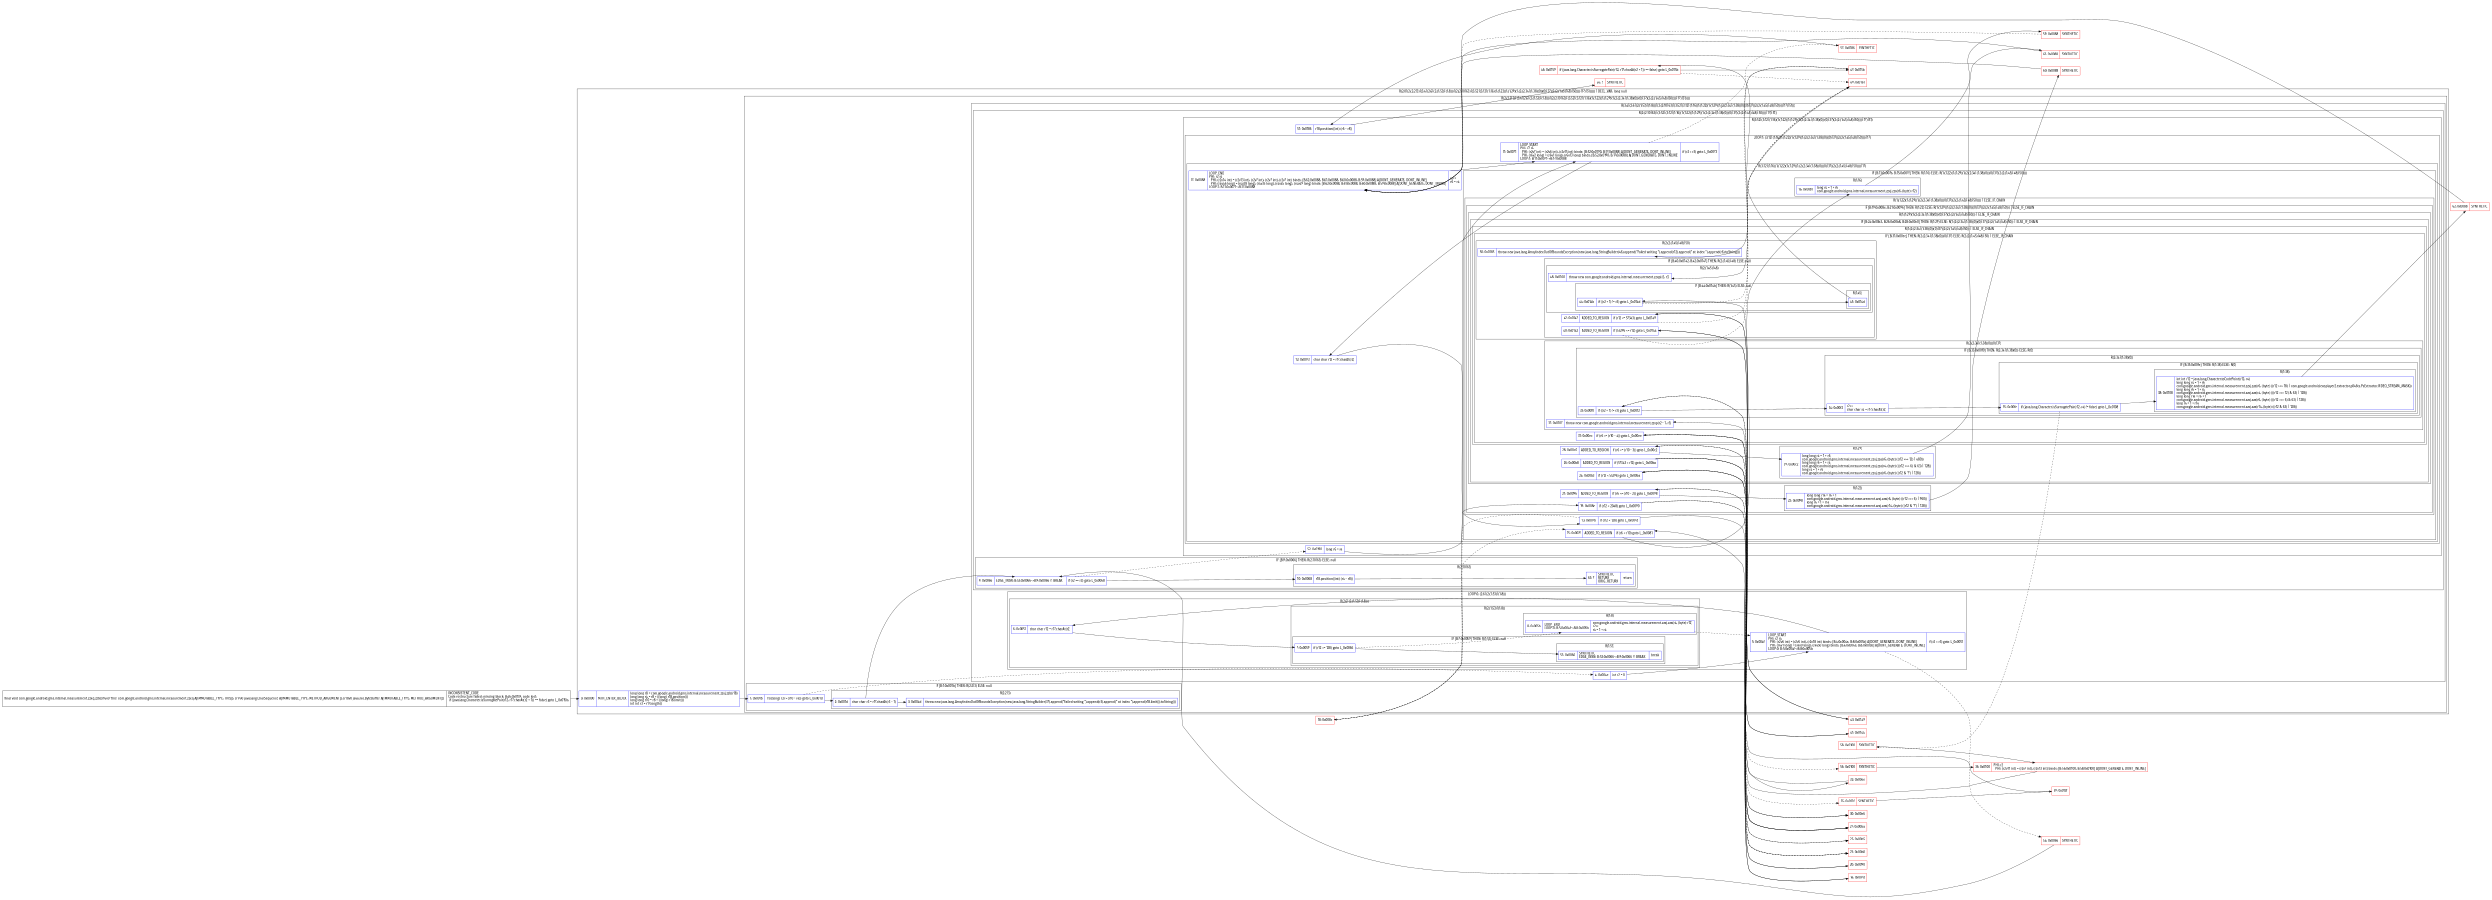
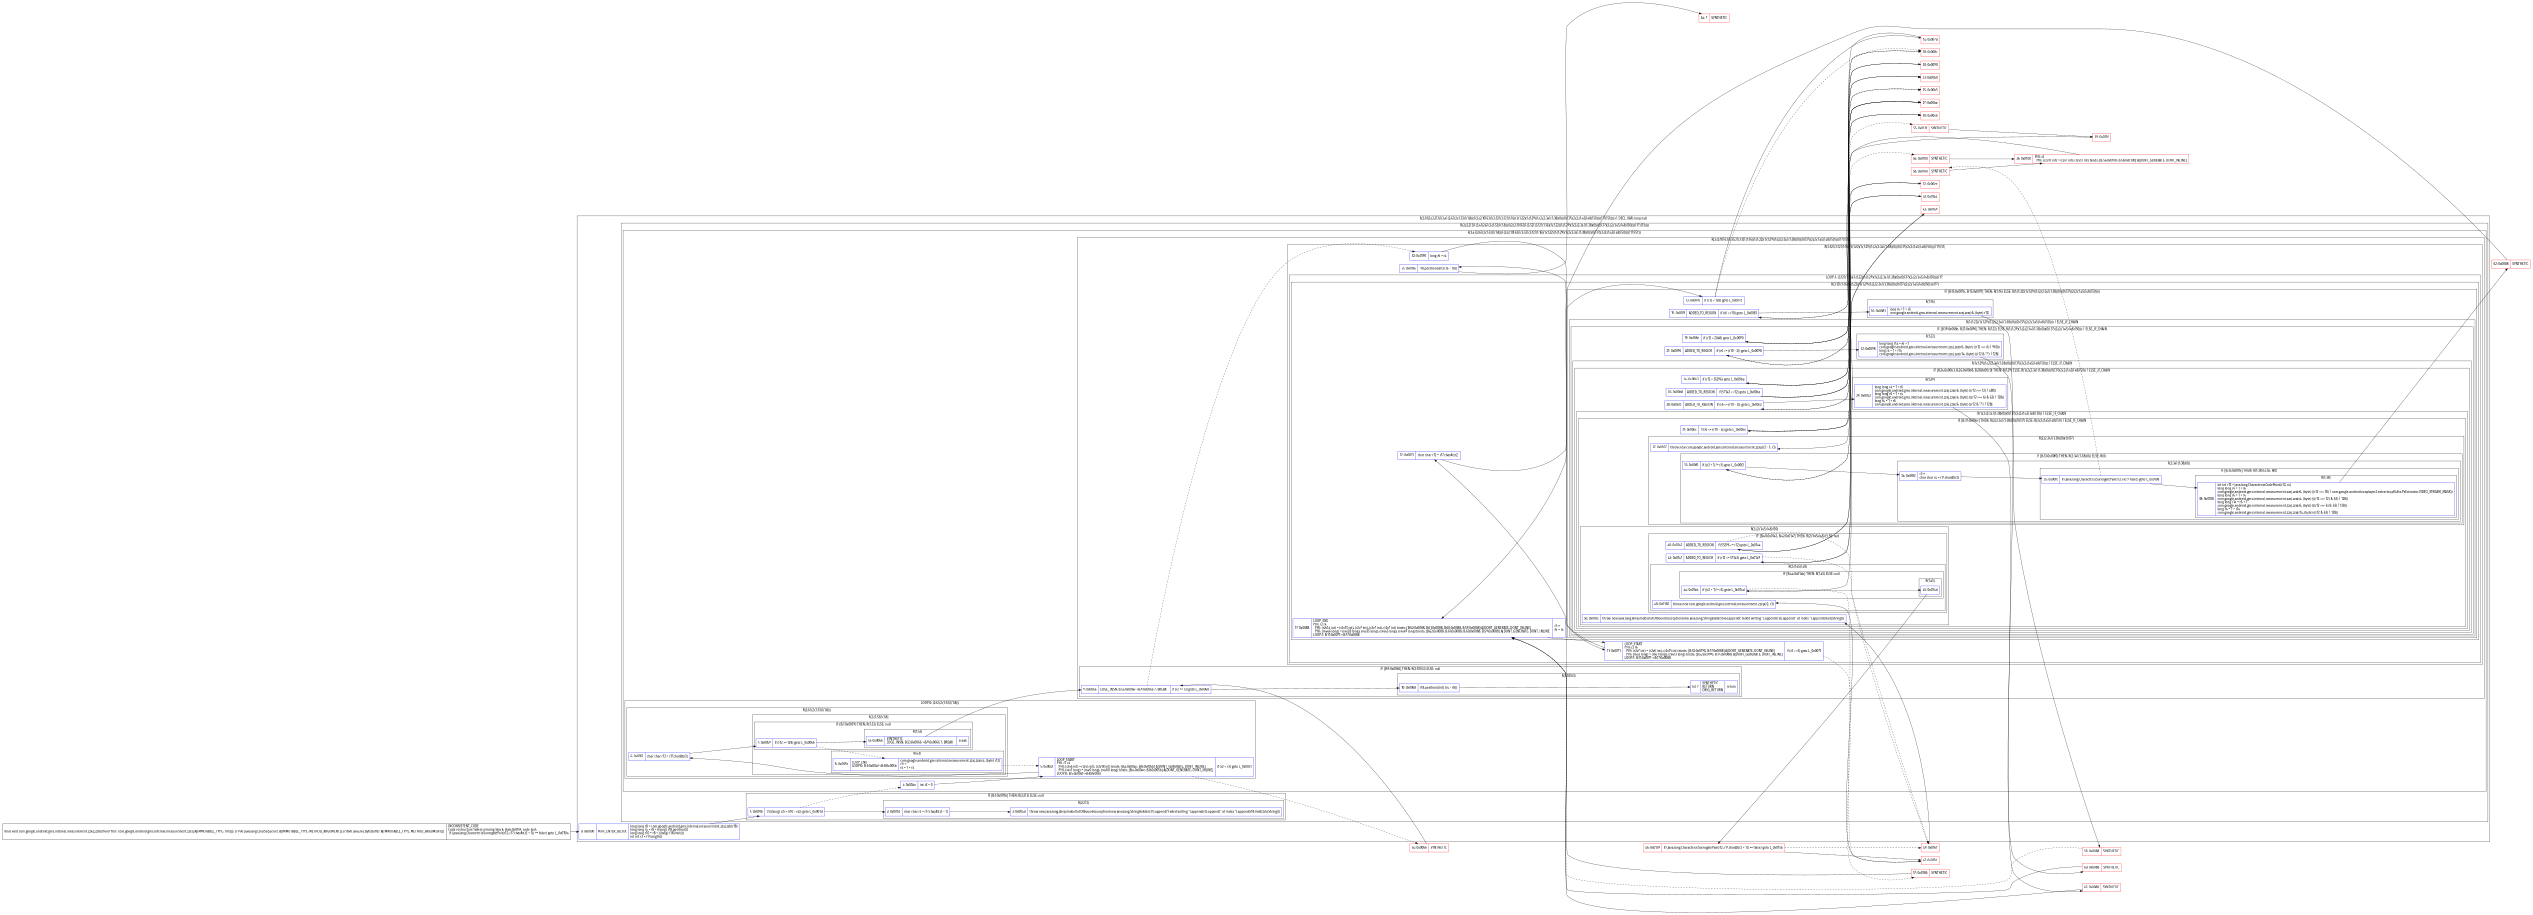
  digraph {
    fontname="Fira Sans"
    rankdir=LR
    node [color=blue fontname="Fira Sans" shape=record]
    edge [fontname="Fira Sans"]
    n1 [label="{2\:\ 0x001d|char char r3 = r17.charAt(r3 \- 1)\l}"]
    n2 [label="{3\:\ 0x004d|throw new java.lang.ArrayIndexOutOfBoundsException(new java.lang.StringBuilder(37).append(\"Failed writing \").append(r3).append(\" at index \").append(r18.limit()).toString())\l}"]
    n3 [label="{1\:\ 0x001b|if (((long) r3) \> (r10 \- r4)) goto L_0x001d\l}"]
    n4 [label="{53\:\ 0x0066|SYNTHETIC\lEDGE_INSN: B:53:0x0066\-\>B:9:0x0066 ?: BREAK  \l|break\l}"]
    n5 [label="{7\:\ 0x0059|if (r12 \>= 128) goto L_0x0066\l}"]
    n6 [label="{8\:\ 0x005b|LOOP_END\lLOOP:0: B:5:0x004f\-\>B:8:0x005b\l|com.google.android.gms.internal.measurement.zzxj.zza(r4, (byte) r12)\lr2++\lr4 = 1 + r4\l}"]
    n7 [label="{6\:\ 0x0051|char char r12 = r17.charAt(r2)\l}"]
    n8 [label="{5\:\ 0x004f|LOOP_START\lPHI: r2 r4 \l  PHI: (r2v6 int) = (r2v5 int), (r2v18 int) binds: [B:4:0x004e, B:8:0x005b] A[DONT_GENERATE, DONT_INLINE]\l  PHI: (r4v1 long) = (r4v0 long), (r4v50 long) binds: [B:4:0x004e, B:8:0x005b] A[DONT_GENERATE, DONT_INLINE]\lLOOP:0: B:5:0x004f\-\>B:8:0x005b\l|if (r2 \< r3) goto L_0x0051\l}"]
    n9 [label="{10\:\ 0x0068|r18.position((int) (r4 \- r8))\l}"]
    n10 [label="{63\:\ ?|SYNTHETIC\lRETURN\lORIG_RETURN\l|return\l}"]
    n11 [label="{9\:\ 0x0066|EDGE_INSN: B:53:0x0066\-\>B:9:0x0066 ?: BREAK  \l|if (r2 == r3) goto L_0x0068\l}"]
    n12 [label="{16\:\ 0x0081|long r4 = 1 + r6\lcom.google.android.gms.internal.measurement.zzxj.zza(r6, (byte) r12)\l}"]
    n13 [label="{22\:\ 0x0098|long long r14 = r6 + 1\lcom.google.android.gms.internal.measurement.zzxj.zza(r6, (byte) ((r12 \>\>\> 6) \| 960))\llong r4 = 1 + r14\lcom.google.android.gms.internal.measurement.zzxj.zza(r14, (byte) ((r12 & '?') \| 128))\l}"]
    n14 [label="{29\:\ 0x00c2|long long r4 = 1 + r6\lcom.google.android.gms.internal.measurement.zzxj.zza(r6, (byte) ((r12 \>\>\> 12) \| 480))\llong long r6 = 1 + r4\lcom.google.android.gms.internal.measurement.zzxj.zza(r4, (byte) (((r12 \>\>\> 6) & 63) \| 128))\llong r4 = 1 + r6\lcom.google.android.gms.internal.measurement.zzxj.zza(r6, (byte) ((r12 & '?') \| 128))\l}"]
    n15 [label="{38\:\ 0x0108|int int r12 = java.lang.Character.toCodePoint(r12, r4)\llong long r4 = 1 + r6\lcom.google.android.gms.internal.measurement.zzxj.zza(r6, (byte) ((r12 \>\>\> 18) \| com.google.android.exoplayer2.extractor.p046ts.PsExtractor.VIDEO_STREAM_MASK))\llong long r6 = 1 + r4\lcom.google.android.gms.internal.measurement.zzxj.zza(r4, (byte) (((r12 \>\>\> 12) & 63) \| 128))\llong long r14 = r6 + 1\lcom.google.android.gms.internal.measurement.zzxj.zza(r6, (byte) (((r12 \>\>\> 6) & 63) \| 128))\llong r4 = 1 + r14\lcom.google.android.gms.internal.measurement.zzxj.zza(r14, (byte) ((r12 & 63) \| 128))\l}"]
    n16 [label="{35\:\ 0x00fe|if (java.lang.Character.isSurrogatePair(r12, r4) != false) goto L_0x0108\l}"]
    n17 [label="{34\:\ 0x00f2|r2++\lchar char r4 = r17.charAt(r2)\l}"]
    n18 [label="{33\:\ 0x00f0|if ((r2 + 1) != r3) goto L_0x00f2\l}"]
    n19 [label="{37\:\ 0x0107|throw new com.google.android.gms.internal.measurement.zzxp(r2 \- 1, r3)\l}"]
    n20 [label="{45\:\ 0x014d}"]
    n21 [label="{44\:\ 0x014b|if ((r2 + 1) != r3) goto L_0x014d\l}"]
    n22 [label="{48\:\ 0x0160|throw new com.google.android.gms.internal.measurement.zzxp(r2, r3)\l}"]
    n23 [label="{40\:\ 0x0142|ADDED_TO_REGION\l|if (55296 \<= r12) goto L_0x0144\l}"]
    n24 [label="{42\:\ 0x0147|ADDED_TO_REGION\l|if (r12 \<= 57343) goto L_0x0149\l}"]
    n25 [label="{50\:\ 0x0185|throw new java.lang.ArrayIndexOutOfBoundsException(new java.lang.StringBuilder(46).append(\"Failed writing \").append(r12).append(\" at index \").append(r6).toString())\l}"]
    n26 [label="{31\:\ 0x00ec|if (r6 \<= (r10 \- 4)) goto L_0x00ee\l}"]
    n27 [label="{24\:\ 0x00b3|if (r12 \< 55296) goto L_0x00ba\l}"]
    n28 [label="{26\:\ 0x00b8|ADDED_TO_REGION\l|if (57343 \< r12) goto L_0x00ba\l}"]
    n29 [label="{28\:\ 0x00c0|ADDED_TO_REGION\l|if (r6 \<= (r10 \- 3)) goto L_0x00c2\l}"]
    n30 [label="{19\:\ 0x008e|if (r12 \< 2048) goto L_0x0090\l}"]
    n31 [label="{21\:\ 0x0096|ADDED_TO_REGION\l|if (r6 \<= (r10 \- 2)) goto L_0x0098\l}"]
    n32 [label="{13\:\ 0x007b|if (r12 \< 128) goto L_0x007d\l}"]
    n33 [label="{15\:\ 0x007f|ADDED_TO_REGION\l|if (r6 \< r10) goto L_0x0081\l}"]
    n34 [label="{12\:\ 0x0073|char char r12 = r17.charAt(r2)\l}"]
    n35 [label="{17\:\ 0x0088|LOOP_END\lPHI: r2 r4 \l  PHI: (r2v14 int) = (r2v13 int), (r2v7 int), (r2v7 int), (r2v7 int) binds: [B:62:0x0088, B:61:0x0088, B:60:0x0088, B:59:0x0088] A[DONT_GENERATE, DONT_INLINE]\l  PHI: (r4v46 long) = (r4v28 long), (r4v35 long), (r4v45 long), (r4v49 long) binds: [B:62:0x0088, B:61:0x0088, B:60:0x0088, B:59:0x0088] A[DONT_GENERATE, DONT_INLINE]\lLOOP:1: B:11:0x0071\-\>B:17:0x0088\l|r2++\lr6 = r4\l}"]
    n36 [label="{11\:\ 0x0071|LOOP_START\lPHI: r2 r6 \l  PHI: (r2v7 int) = (r2v6 int), (r2v15 int) binds: [B:52:0x0190, B:17:0x0088] A[DONT_GENERATE, DONT_INLINE]\l  PHI: (r6v2 long) = (r6v1 long), (r6v13 long) binds: [B:52:0x0190, B:17:0x0088] A[DONT_GENERATE, DONT_INLINE]\lLOOP:1: B:11:0x0071\-\>B:17:0x0088\l|if (r2 \< r3) goto L_0x0073\l}"]
    n37 [label="{52\:\ 0x0190|long r6 = r4\l}"]
    n38 [label="{51\:\ 0x0186|r18.position((int) (r6 \- r8))\l}"]
    n39 [label="{4\:\ 0x004e|int r2 = 0\l}"]
    n40 [label="{0\:\ 0x0000|MTH_ENTER_BLOCK\l|long long r8 = com.google.android.gms.internal.measurement.zzxj.zzb(r18)\llong long r4 = r8 + ((long) r18.position())\llong long r10 = r8 + ((long) r18.limit())\lint int r3 = r17.length()\l}"]
    n41 [color=red label="{54\:\ 0x0066|SYNTHETIC\l}"]
    n42 [color=red label="{59\:\ 0x0088|SYNTHETIC\l}"]
    n43 [color=red label="{60\:\ 0x0088|SYNTHETIC\l}"]
    n44 [color=red label="{61\:\ 0x0088|SYNTHETIC\l}"]
    n45 [color=red label="{62\:\ 0x0088|SYNTHETIC\l}"]
    n46 [color=red label="{58\:\ 0x0100|SYNTHETIC\l}"]
    n47 [color=red label="{56\:\ 0x0100|SYNTHETIC\l}"]
    n48 [color=red label="{46\:\ 0x0159|if (java.lang.Character.isSurrogatePair(r12, r17.charAt(r2 + 1)) == false) goto L_0x015b\l}"]
    n49 [color=red label="{47\:\ 0x015b}"]
    n50 [color=red label="{41\:\ 0x0144}"]
    n51 [color=red label="{49\:\ 0x0161}"]
    n52 [color=red label="{43\:\ 0x0149}"]
    n53 [color=red label="{32\:\ 0x00ee}"]
    n54 [color=red label="{55\:\ 0x013f|SYNTHETIC\l}"]
    n55 [color=red label="{25\:\ 0x00b5}"]
    n56 [color=red label="{27\:\ 0x00ba}"]
    n57 [color=red label="{30\:\ 0x00e6}"]
    n58 [color=red label="{20\:\ 0x0090}"]
    n59 [color=red label="{23\:\ 0x00b0}"]
    n60 [color=red label="{14\:\ 0x007d}"]
    n61 [color=red label="{18\:\ 0x008c}"]
    n62 [color=red label="{57\:\ 0x0186|SYNTHETIC\l}"]
    n63 [color=red label="{64\:\ ?|SYNTHETIC\l}"]
    n64 [color=red label="{39\:\ 0x013f}"]
    n65 [color=red label="{36\:\ 0x0100|PHI: r2 \l  PHI: (r2v11 int) = (r2v7 int), (r2v13 int) binds: [B:56:0x0100, B:58:0x0100] A[DONT_GENERATE, DONT_INLINE]\l}"]
    n66 [label="{final void com.google.android.gms.internal.measurement.zzxq.zzb((r16v0 'this' com.google.android.gms.internal.measurement.zzxq A[IMMUTABLE_TYPE, THIS]), (r17v0 java.lang.CharSequence A[IMMUTABLE_TYPE, METHOD_ARGUMENT]), (r18v0 java.nio.ByteBuffer A[IMMUTABLE_TYPE, METHOD_ARGUMENT]))  | INCONSISTENT_CODE\lCode restructure failed: missing block: B:46:0x0159, code lost:\l    if (java.lang.Character.isSurrogatePair(r12, r17.charAt(r2 + 1)) == false) goto L_0x015b;\l\l}" color=""]
    subgraph cluster_1 {
      label="R(2:0|(2:(2:2|3)|(3:4|(2:6|(2:(1:53)|(1:8)))|(2:(2:10|63)|(3:52|(3:12|(1:16)(1:(1:22)(1:(1:29)(1:(2:(2:34|(1:38)(0))(0)|37)(2:(2:(1:45)|48)|50))))|17)|51))))) | DECL_VAR: long null\l"
      n40
      subgraph cluster_2 {
        label="R(2:(2:2|3)|(3:4|(2:6|(2:(1:53)|(1:8)))|(2:(2:10|63)|(3:52|(3:12|(1:16)(1:(1:22)(1:(1:29)(1:(2:(2:34|(1:38)(0))(0)|37)(2:(2:(1:45)|48)|50))))|17)|51))))"
        subgraph cluster_3 {
          label="IF [B:1:0x001b] THEN: R(2:2|3) ELSE: null"
          n3
          subgraph cluster_4 {
            label="R(2:2|3)"
            n1
            n2
          }
        }
        subgraph cluster_5 {
          label="R(3:4|(2:6|(2:(1:53)|(1:8)))|(2:(2:10|63)|(3:52|(3:12|(1:16)(1:(1:22)(1:(1:29)(1:(2:(2:34|(1:38)(0))(0)|37)(2:(2:(1:45)|48)|50))))|17)|51)))"
          n39
          subgraph cluster_6 {
            label="LOOP:0: (2:6|(2:(1:53)|(1:8)))"
            n8
            subgraph cluster_7 {
              label="R(2:6|(2:(1:53)|(1:8)))"
              n7
              subgraph cluster_8 {
                label="R(2:(1:53)|(1:8))"
                subgraph cluster_9 {
                  label="IF [B:7:0x0059] THEN: R(1:53) ELSE: null"
                  n5
                  subgraph cluster_10 {
                    label="R(1:53)"
                    n4
                  }
                }
                subgraph cluster_11 {
-                 label="R(1:8)"
+                 label="R(4:8)"
                  n6
                }
              }
            }
          }
          subgraph cluster_12 {
            label="R(2:(2:10|63)|(3:52|(3:12|(1:16)(1:(1:22)(1:(1:29)(1:(2:(2:34|(1:38)(0))(0)|37)(2:(2:(1:45)|48)|50))))|17)|51))"
            subgraph cluster_13 {
              label="IF [B:9:0x0066] THEN: R(2:10|63) ELSE: null"
              n11
              subgraph cluster_14 {
                label="R(2:10|63)"
                n9
                n10
              }
            }
            subgraph cluster_15 {
              label="R(3:52|(3:12|(1:16)(1:(1:22)(1:(1:29)(1:(2:(2:34|(1:38)(0))(0)|37)(2:(2:(1:45)|48)|50))))|17)|51)"
              n37
              n38
              subgraph cluster_16 {
                label="LOOP:1: (3:12|(1:16)(1:(1:22)(1:(1:29)(1:(2:(2:34|(1:38)(0))(0)|37)(2:(2:(1:45)|48)|50))))|17)"
                n36
                subgraph cluster_17 {
                  label="R(3:12|(1:16)(1:(1:22)(1:(1:29)(1:(2:(2:34|(1:38)(0))(0)|37)(2:(2:(1:45)|48)|50))))|17)"
                  n34
                  n35
                  subgraph cluster_18 {
                    label="IF [B:13:0x007b, B:15:0x007f] THEN: R(1:16) ELSE: R(1:(1:22)(1:(1:29)(1:(2:(2:34|(1:38)(0))(0)|37)(2:(2:(1:45)|48)|50))))"
                    n32
                    n33
                    subgraph cluster_19 {
                      label="R(1:16)"
                      n12
                    }
                    subgraph cluster_20 {
                      label="R(1:(1:22)(1:(1:29)(1:(2:(2:34|(1:38)(0))(0)|37)(2:(2:(1:45)|48)|50)))) | ELSE_IF_CHAIN\l"
                      subgraph cluster_21 {
                        label="IF [B:19:0x008e, B:21:0x0096] THEN: R(1:22) ELSE: R(1:(1:29)(1:(2:(2:34|(1:38)(0))(0)|37)(2:(2:(1:45)|48)|50))) | ELSE_IF_CHAIN\l"
                        n30
                        n31
                        subgraph cluster_22 {
                          label="R(1:22)"
                          n13
                        }
                        subgraph cluster_23 {
                          label="R(1:(1:29)(1:(2:(2:34|(1:38)(0))(0)|37)(2:(2:(1:45)|48)|50))) | ELSE_IF_CHAIN\l"
                          subgraph cluster_24 {
                            label="IF [B:24:0x00b3, B:26:0x00b8, B:28:0x00c0] THEN: R(1:29) ELSE: R(1:(2:(2:34|(1:38)(0))(0)|37)(2:(2:(1:45)|48)|50)) | ELSE_IF_CHAIN\l"
                            n27
                            n28
                            n29
                            subgraph cluster_25 {
                              label="R(1:29)"
                              n14
                            }
                            subgraph cluster_26 {
                              label="R(1:(2:(2:34|(1:38)(0))(0)|37)(2:(2:(1:45)|48)|50)) | ELSE_IF_CHAIN\l"
                              subgraph cluster_27 {
                                label="IF [B:31:0x00ec] THEN: R(2:(2:34|(1:38)(0))(0)|37) ELSE: R(2:(2:(1:45)|48)|50) | ELSE_IF_CHAIN\l"
                                n26
                                subgraph cluster_28 {
                                  label="R(2:(2:34|(1:38)(0))(0)|37)"
                                  n19
                                  subgraph cluster_29 {
                                    label="IF [B:33:0x00f0] THEN: R(2:34|(1:38)(0)) ELSE: R(0)"
                                    n18
                                    subgraph cluster_30 {
                                      label="R(2:34|(1:38)(0))"
                                      n17
                                      subgraph cluster_31 {
                                        label="IF [B:35:0x00fe] THEN: R(1:38) ELSE: R(0)"
                                        n16
                                        subgraph cluster_32 {
                                          label="R(1:38)"
                                          n15
                                        }
                                        subgraph cluster_33 {
                                          label="R(0)"
                                        }
                                      }
                                    }
                                    subgraph cluster_34 {
                                      label="R(0)"
                                    }
                                  }
                                }
                                subgraph cluster_35 {
                                  label="R(2:(2:(1:45)|48)|50)"
                                  n25
                                  subgraph cluster_36 {
                                    label="IF [B:40:0x0142, B:42:0x0147] THEN: R(2:(1:45)|48) ELSE: null"
                                    n23
                                    n24
                                    subgraph cluster_37 {
                                      label="R(2:(1:45)|48)"
                                      n22
                                      subgraph cluster_38 {
                                        label="IF [B:44:0x014b] THEN: R(1:45) ELSE: null"
                                        n21
                                        subgraph cluster_39 {
                                          label="R(1:45)"
                                          n20
                                        }
                                      }
                                    }
                                  }
                                }
                              }
                            }
                          }
                        }
                      }
                    }
                  }
                }
              }
            }
          }
        }
      }
    }
    n1 -> n2
    n3 -> n1
    n3 -> n39 [style=dashed]
-   n1 -> n11
+   n4 -> n11
    n5 -> n4
    n5 -> n6 [style=dashed]
    n6 -> n8 [style=dashed]
    n7 -> n5
    n8 -> n7
    n8 -> n41 [style=dashed]
    n9 -> n10
    n11 -> n9
    n11 -> n37 [style=dashed]
    n12 -> n42
    n13 -> n43
    n14 -> n44
    n15 -> n45
    n16 -> n15
    n16 -> n46 [style=dashed]
    n17 -> n16
    n18 -> n17
    n18 -> n47 [style=dashed]
    n20 -> n48
    n21 -> n20
    n21 -> n49 [style=dashed]
    n23 -> n50
    n23 -> n51 [style=dashed]
    n24 -> n51 [style=dashed]
    n24 -> n52
    n26 -> n53
    n26 -> n54 [style=dashed]
    n27 -> n55 [style=dashed]
    n27 -> n56
    n28 -> n55
    n28 -> n56
    n28 -> n57 [style=dashed]
    n29 -> n14
    n29 -> n57 [style=dashed]
    n30 -> n58
    n30 -> n59 [style=dashed]
    n31 -> n13
    n31 -> n59 [style=dashed]
    n32 -> n60
    n32 -> n61 [style=dashed]
    n33 -> n12
-   n61 -> n33 [style=dashed]
+   n33 -> n61 [style=dashed]
    n34 -> n32
    n35 -> n36
    n36 -> n34
    n36 -> n62 [style=dashed]
    n37 -> n36
    n38 -> n63
    n39 -> n8
    n40 -> n3
    n41 -> n11
    n42 -> n35 [style=dashed]
    n43 -> n35
    n44 -> n35
    n45 -> n35
    n46 -> n65
    n47 -> n65
    n48 -> n49
    n48 -> n51 [style=dashed]
    n49 -> n22
    n50 -> n24
    n51 -> n25
    n52 -> n21
    n53 -> n18
    n54 -> n64
    n56 -> n29
    n57 -> n26
    n58 -> n31
    n59 -> n27
    n60 -> n33
    n61 -> n30
    n62 -> n38
    n64 -> n23
    n65 -> n19
    n66 -> n40
  }
